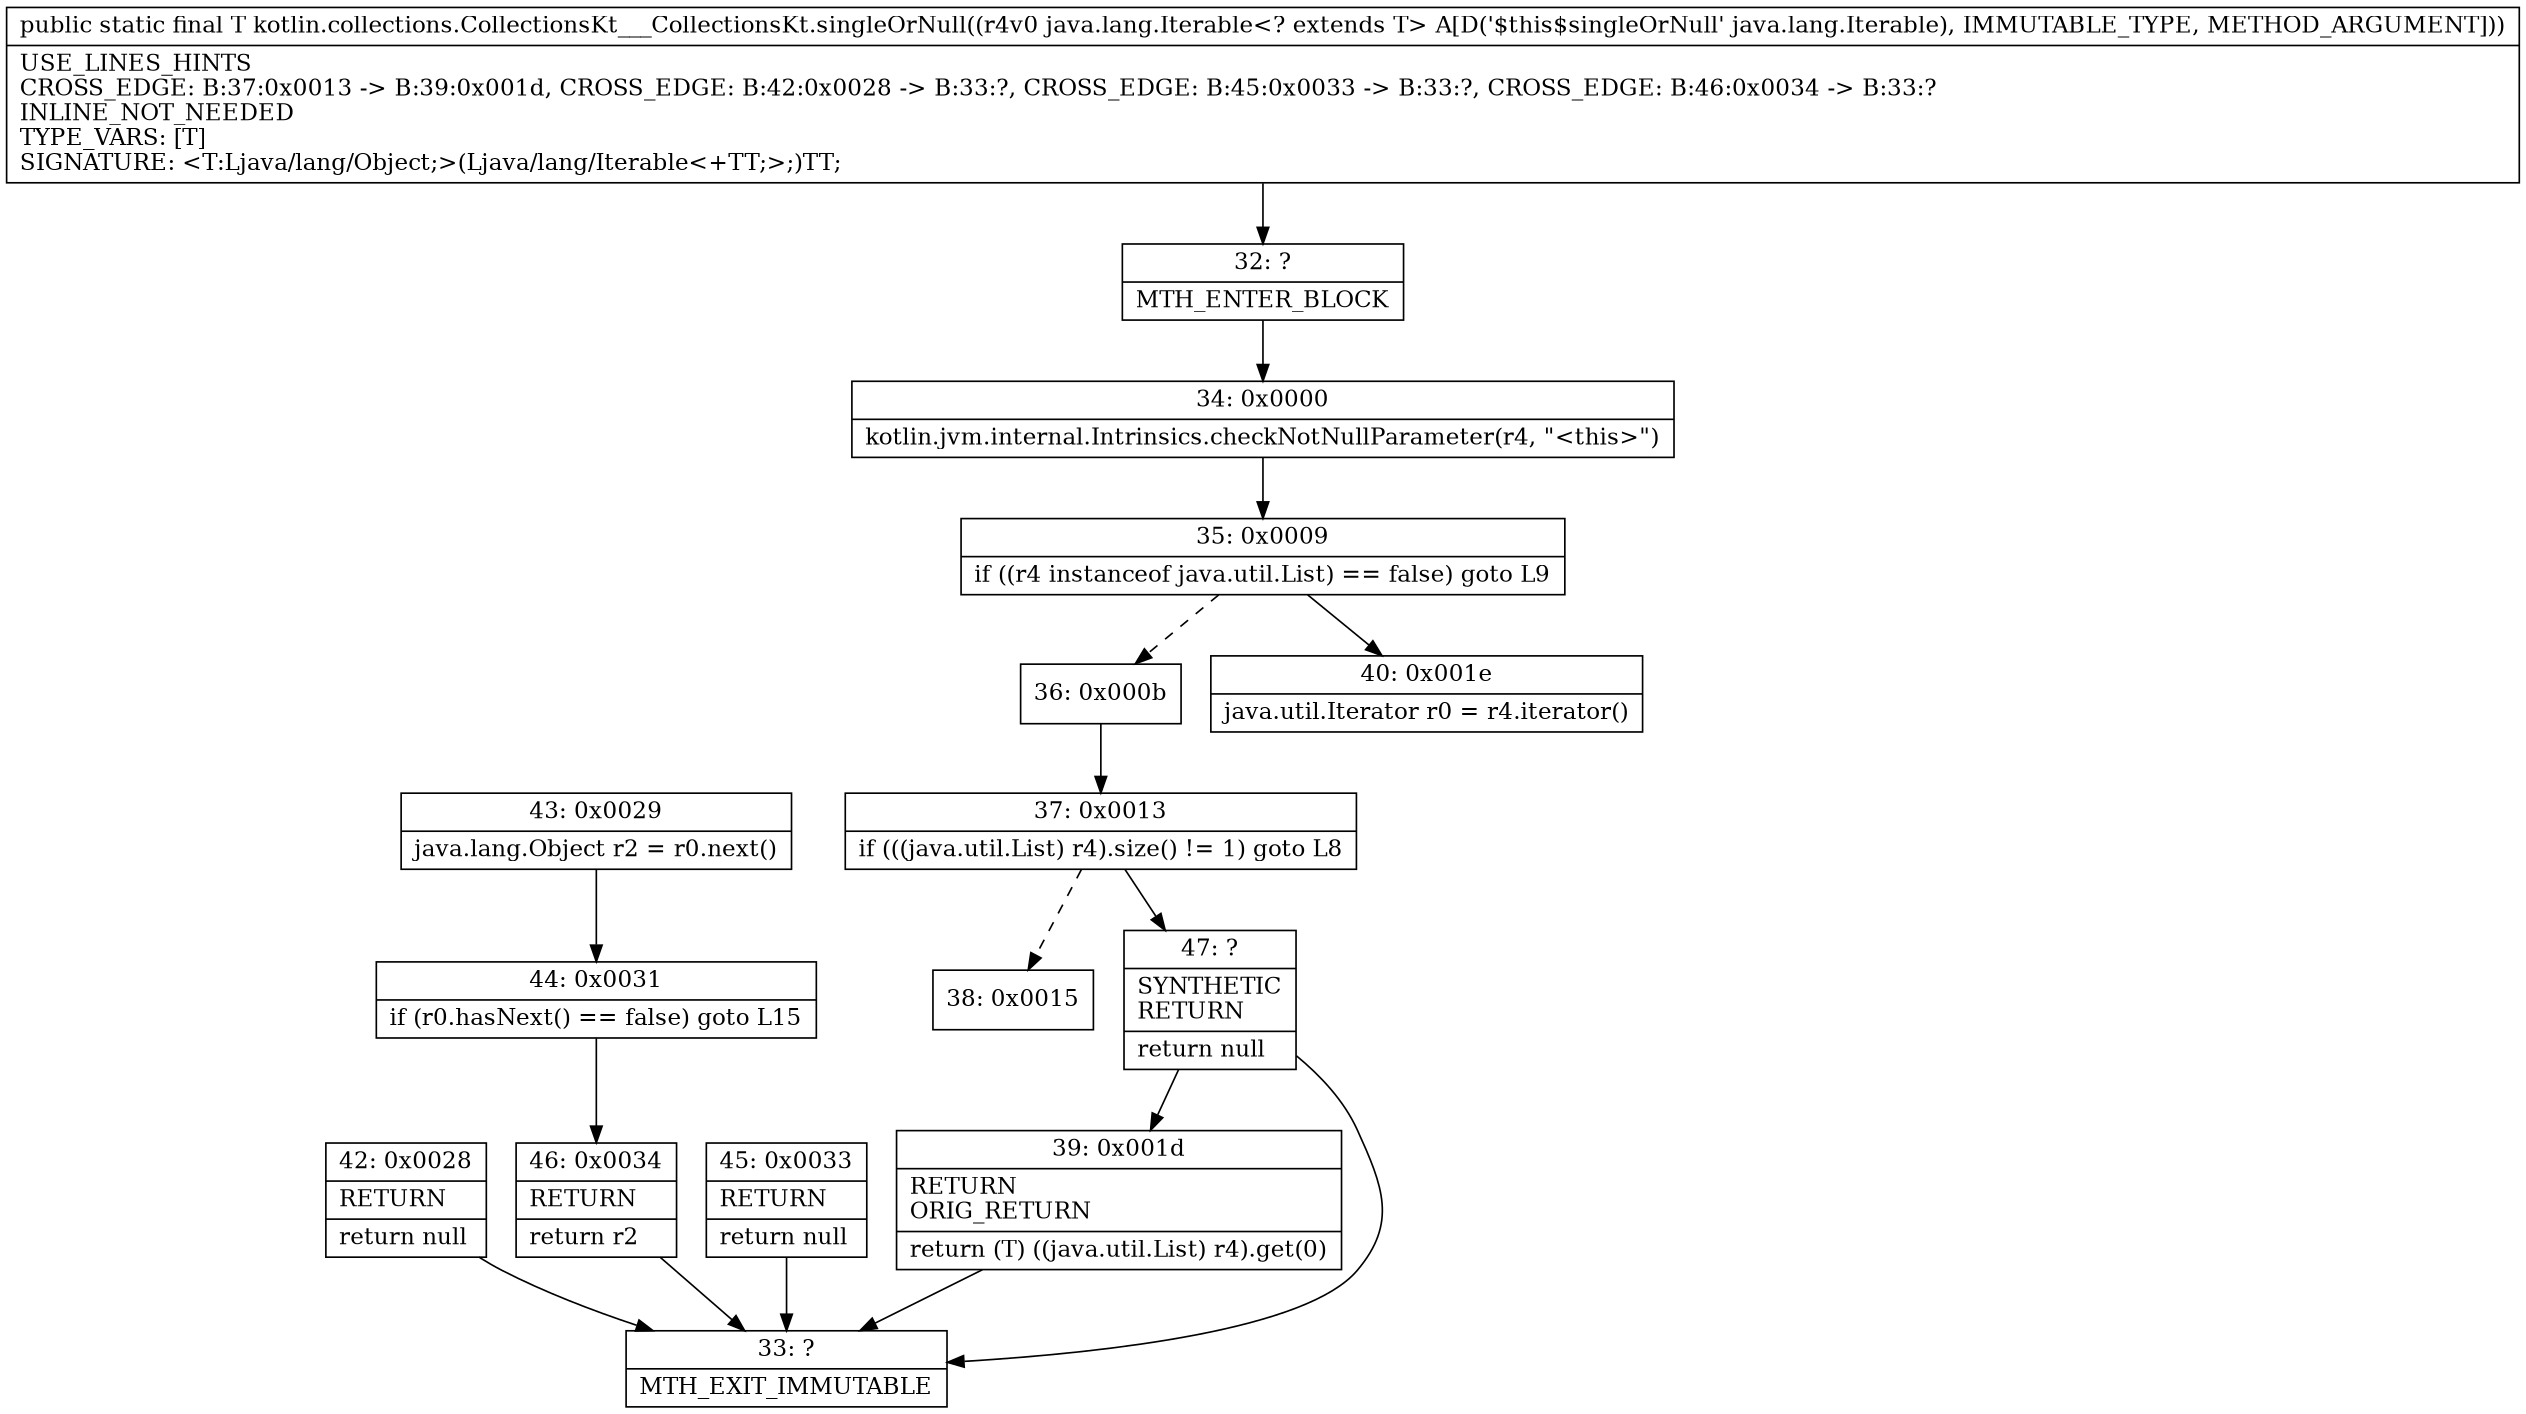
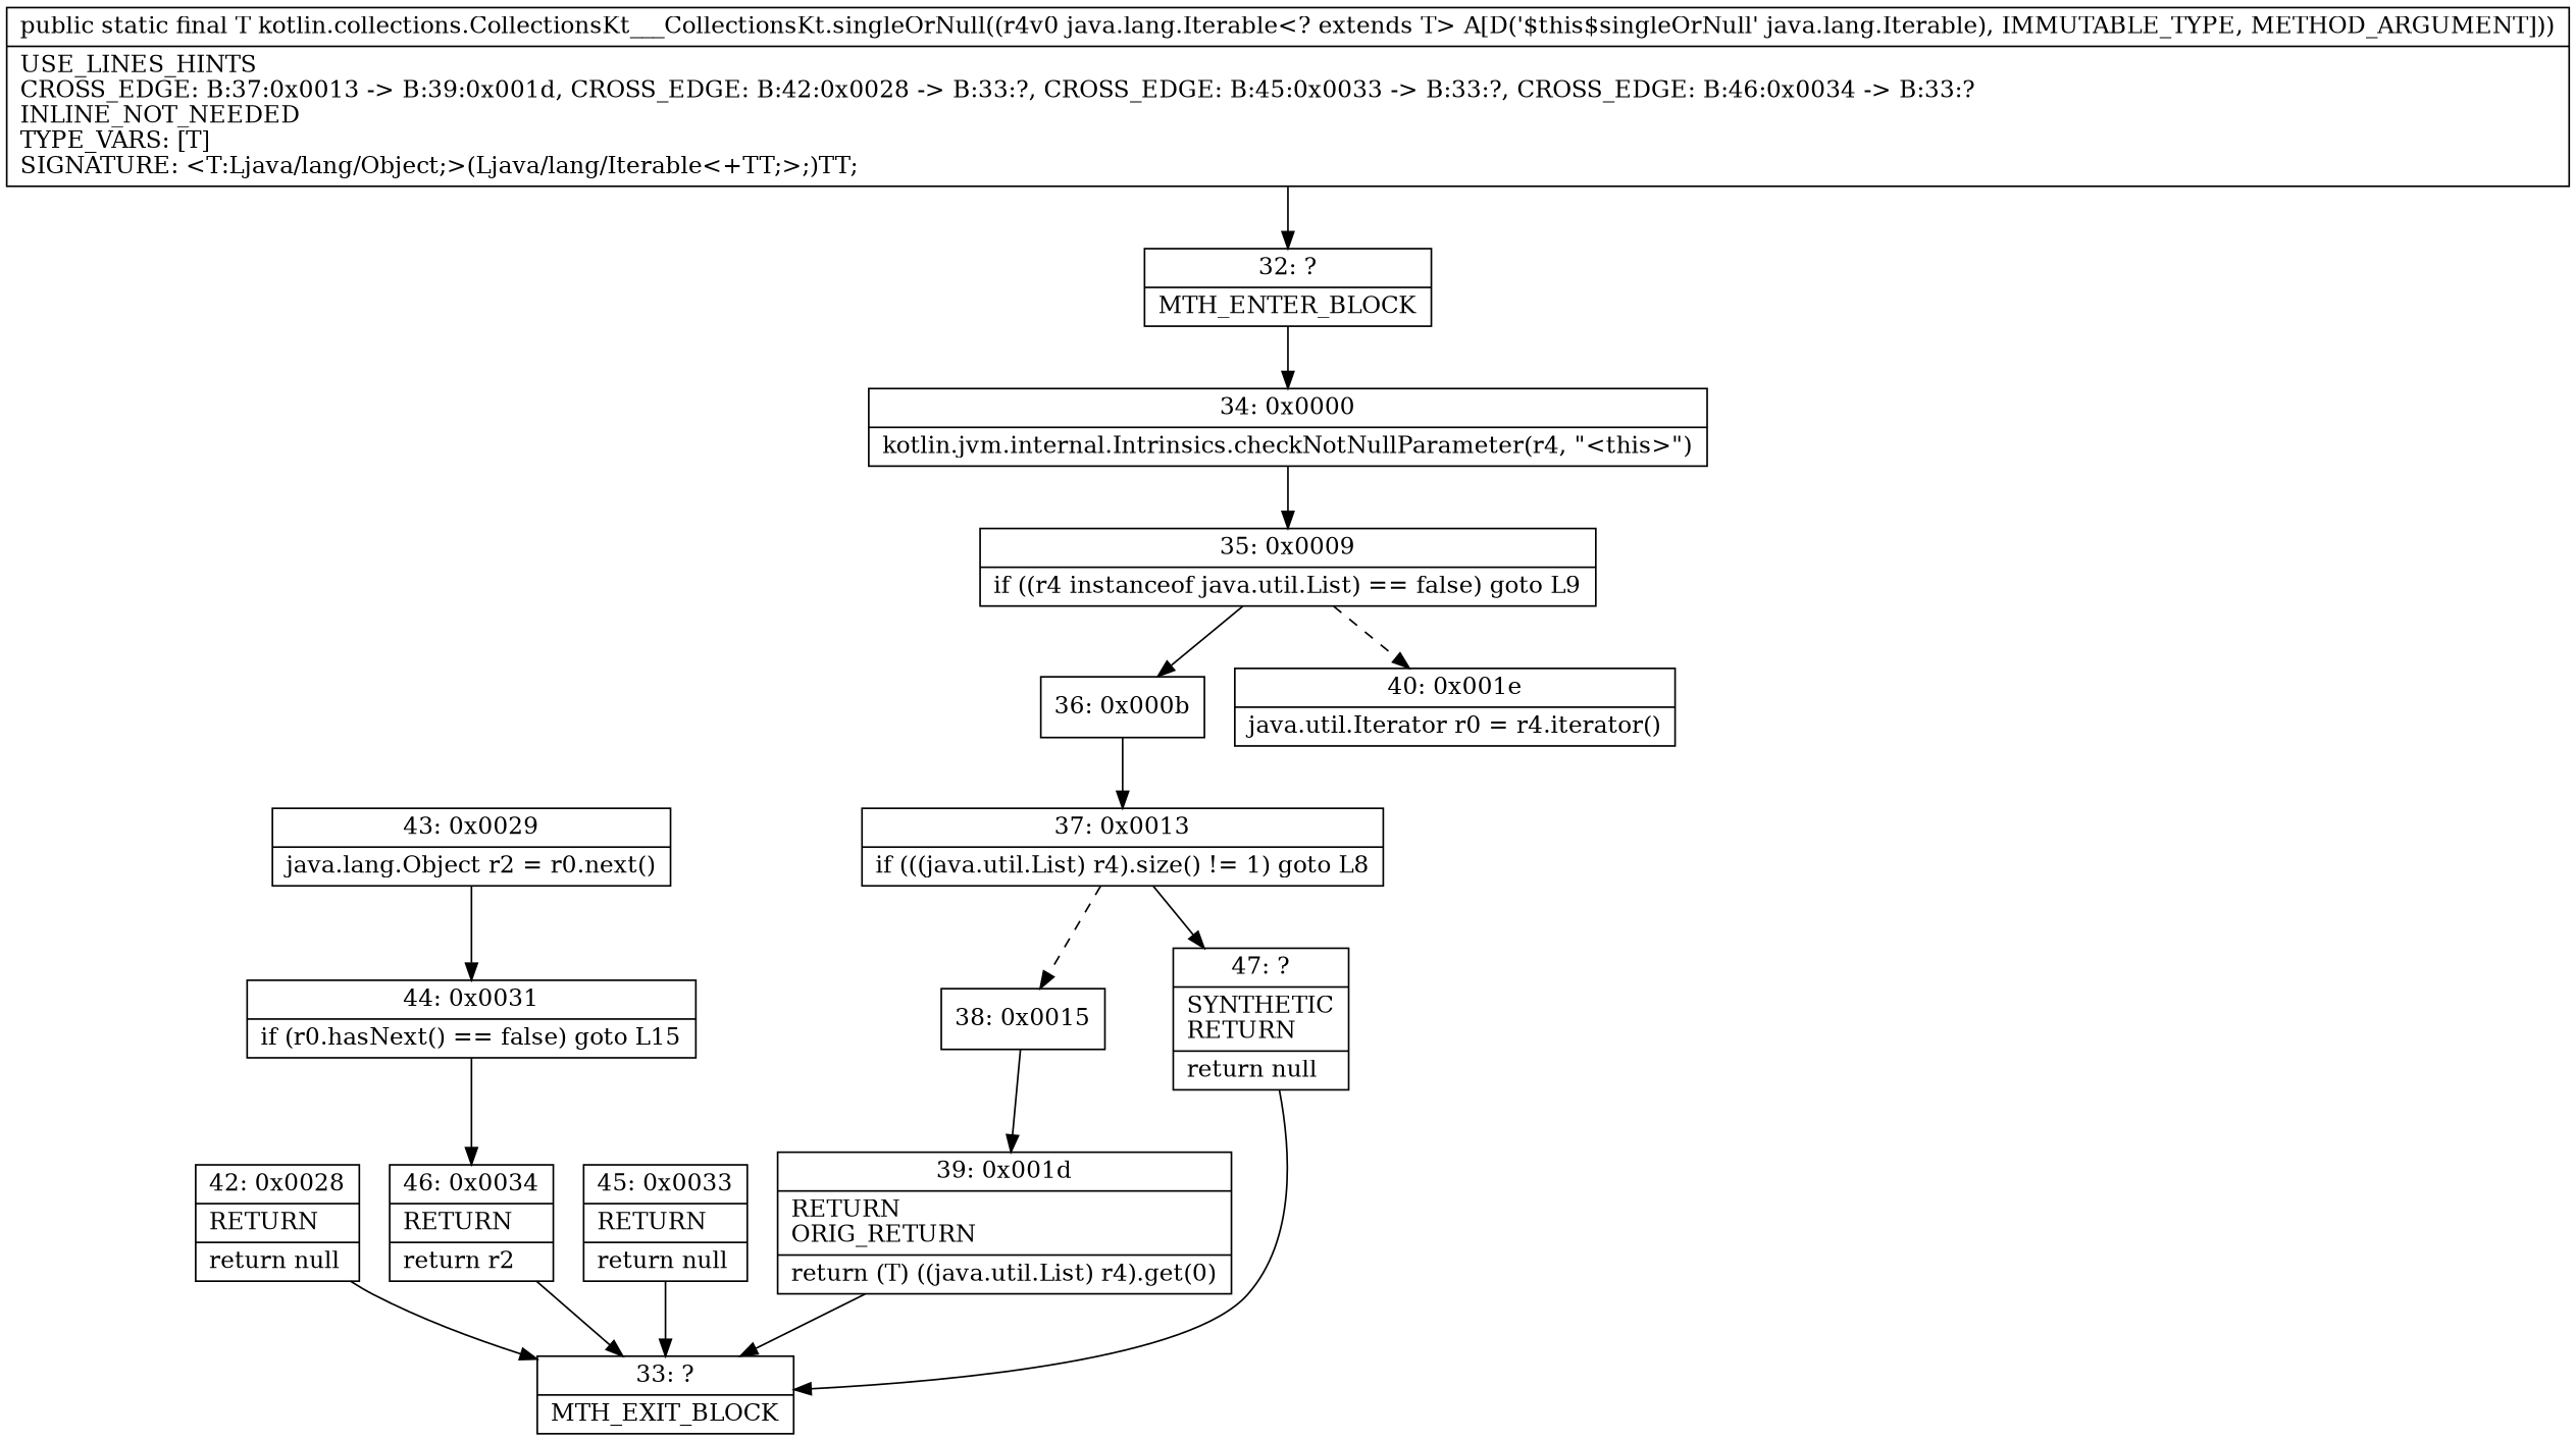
  digraph {
    node [shape=record]
    n1 [label="{32\:\ ?|MTH_ENTER_BLOCK\l}"]
    n2 [label="{34\:\ 0x0000|kotlin.jvm.internal.Intrinsics.checkNotNullParameter(r4, \"\<this\>\")\l}"]
    n3 [label="{35\:\ 0x0009|if ((r4 instanceof java.util.List) == false) goto L9\l}"]
    n4 [label="{36\:\ 0x000b}"]
    n5 [label="{40\:\ 0x001e|java.util.Iterator r0 = r4.iterator()\l}"]
    n6 [label="{37\:\ 0x0013|if (((java.util.List) r4).size() != 1) goto L8\l}"]
    n7 [label="{38\:\ 0x0015}"]
    n8 [label="{47\:\ ?|SYNTHETIC\lRETURN\l|return null\l}"]
    n9 [label="{39\:\ 0x001d|RETURN\lORIG_RETURN\l|return (T) ((java.util.List) r4).get(0)\l}"]
-   n10 [label="{33\:\ ?|MTH_EXIT_IMMUTABLE\l}"]
+   n10 [label="{33\:\ ?|MTH_EXIT_BLOCK\l}"]
    n11 [label="{42\:\ 0x0028|RETURN\l|return null\l}"]
    n12 [label="{43\:\ 0x0029|java.lang.Object r2 = r0.next()\l}"]
    n13 [label="{44\:\ 0x0031|if (r0.hasNext() == false) goto L15\l}"]
    n14 [label="{46\:\ 0x0034|RETURN\l|return r2\l}"]
    n15 [label="{45\:\ 0x0033|RETURN\l|return null\l}"]
    n16 [label="{public static final T kotlin.collections.CollectionsKt___CollectionsKt.singleOrNull((r4v0 java.lang.Iterable\<? extends T\> A[D('$this$singleOrNull' java.lang.Iterable), IMMUTABLE_TYPE, METHOD_ARGUMENT]))  | USE_LINES_HINTS\lCROSS_EDGE: B:37:0x0013 \-\> B:39:0x001d, CROSS_EDGE: B:42:0x0028 \-\> B:33:?, CROSS_EDGE: B:45:0x0033 \-\> B:33:?, CROSS_EDGE: B:46:0x0034 \-\> B:33:?\lINLINE_NOT_NEEDED\lTYPE_VARS: [T]\lSIGNATURE: \<T:Ljava\/lang\/Object;\>(Ljava\/lang\/Iterable\<+TT;\>;)TT;\l}"]
    n1 -> n2
    n2 -> n3
-   n3 -> n4 [style=dashed]
-   n3 -> n5
+   n3 -> n4 [style=solid]
+   n3 -> n5 [style=dashed]
    n4 -> n6
    n6 -> n7 [style=dashed]
    n6 -> n8
-   n8 -> n9
+   n7 -> n9
    n8 -> n10
    n9 -> n10
    n11 -> n10
    n12 -> n13
    n13 -> n14
    n14 -> n10
    n15 -> n10
    n16 -> n1
  }
